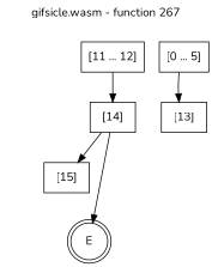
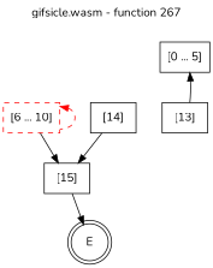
  digraph {
    fontname=Nunito
    label="gifsicle.wasm - function 267"
    labelfontcolor=black
    labelfontname=Helvetica
    labelfontsize=16
    labelloc=t
    node [fontname=Nunito shape=box color=black style=solid]
    edge [fontname=Nunito]
    E [shape=doublecircle color="" style=""]
    n2 [label="[0 ... 5]"]
    n3 [label="[13]"]
+   n4 [color=red label="[6 ... 10]" style=dashed]
    n5 [label="[15]"]
-   n6 [label="[11 ... 12]"]
    n7 [label="[14]"]
-   n2 -> n3
-   n7 -> E
-   n6 -> n7
+   n3 -> n2
+   n4 -> n4 [color=red dir=back style=dashed]
+   n4 -> n5
+   n5 -> E
    n7 -> n5
  }
